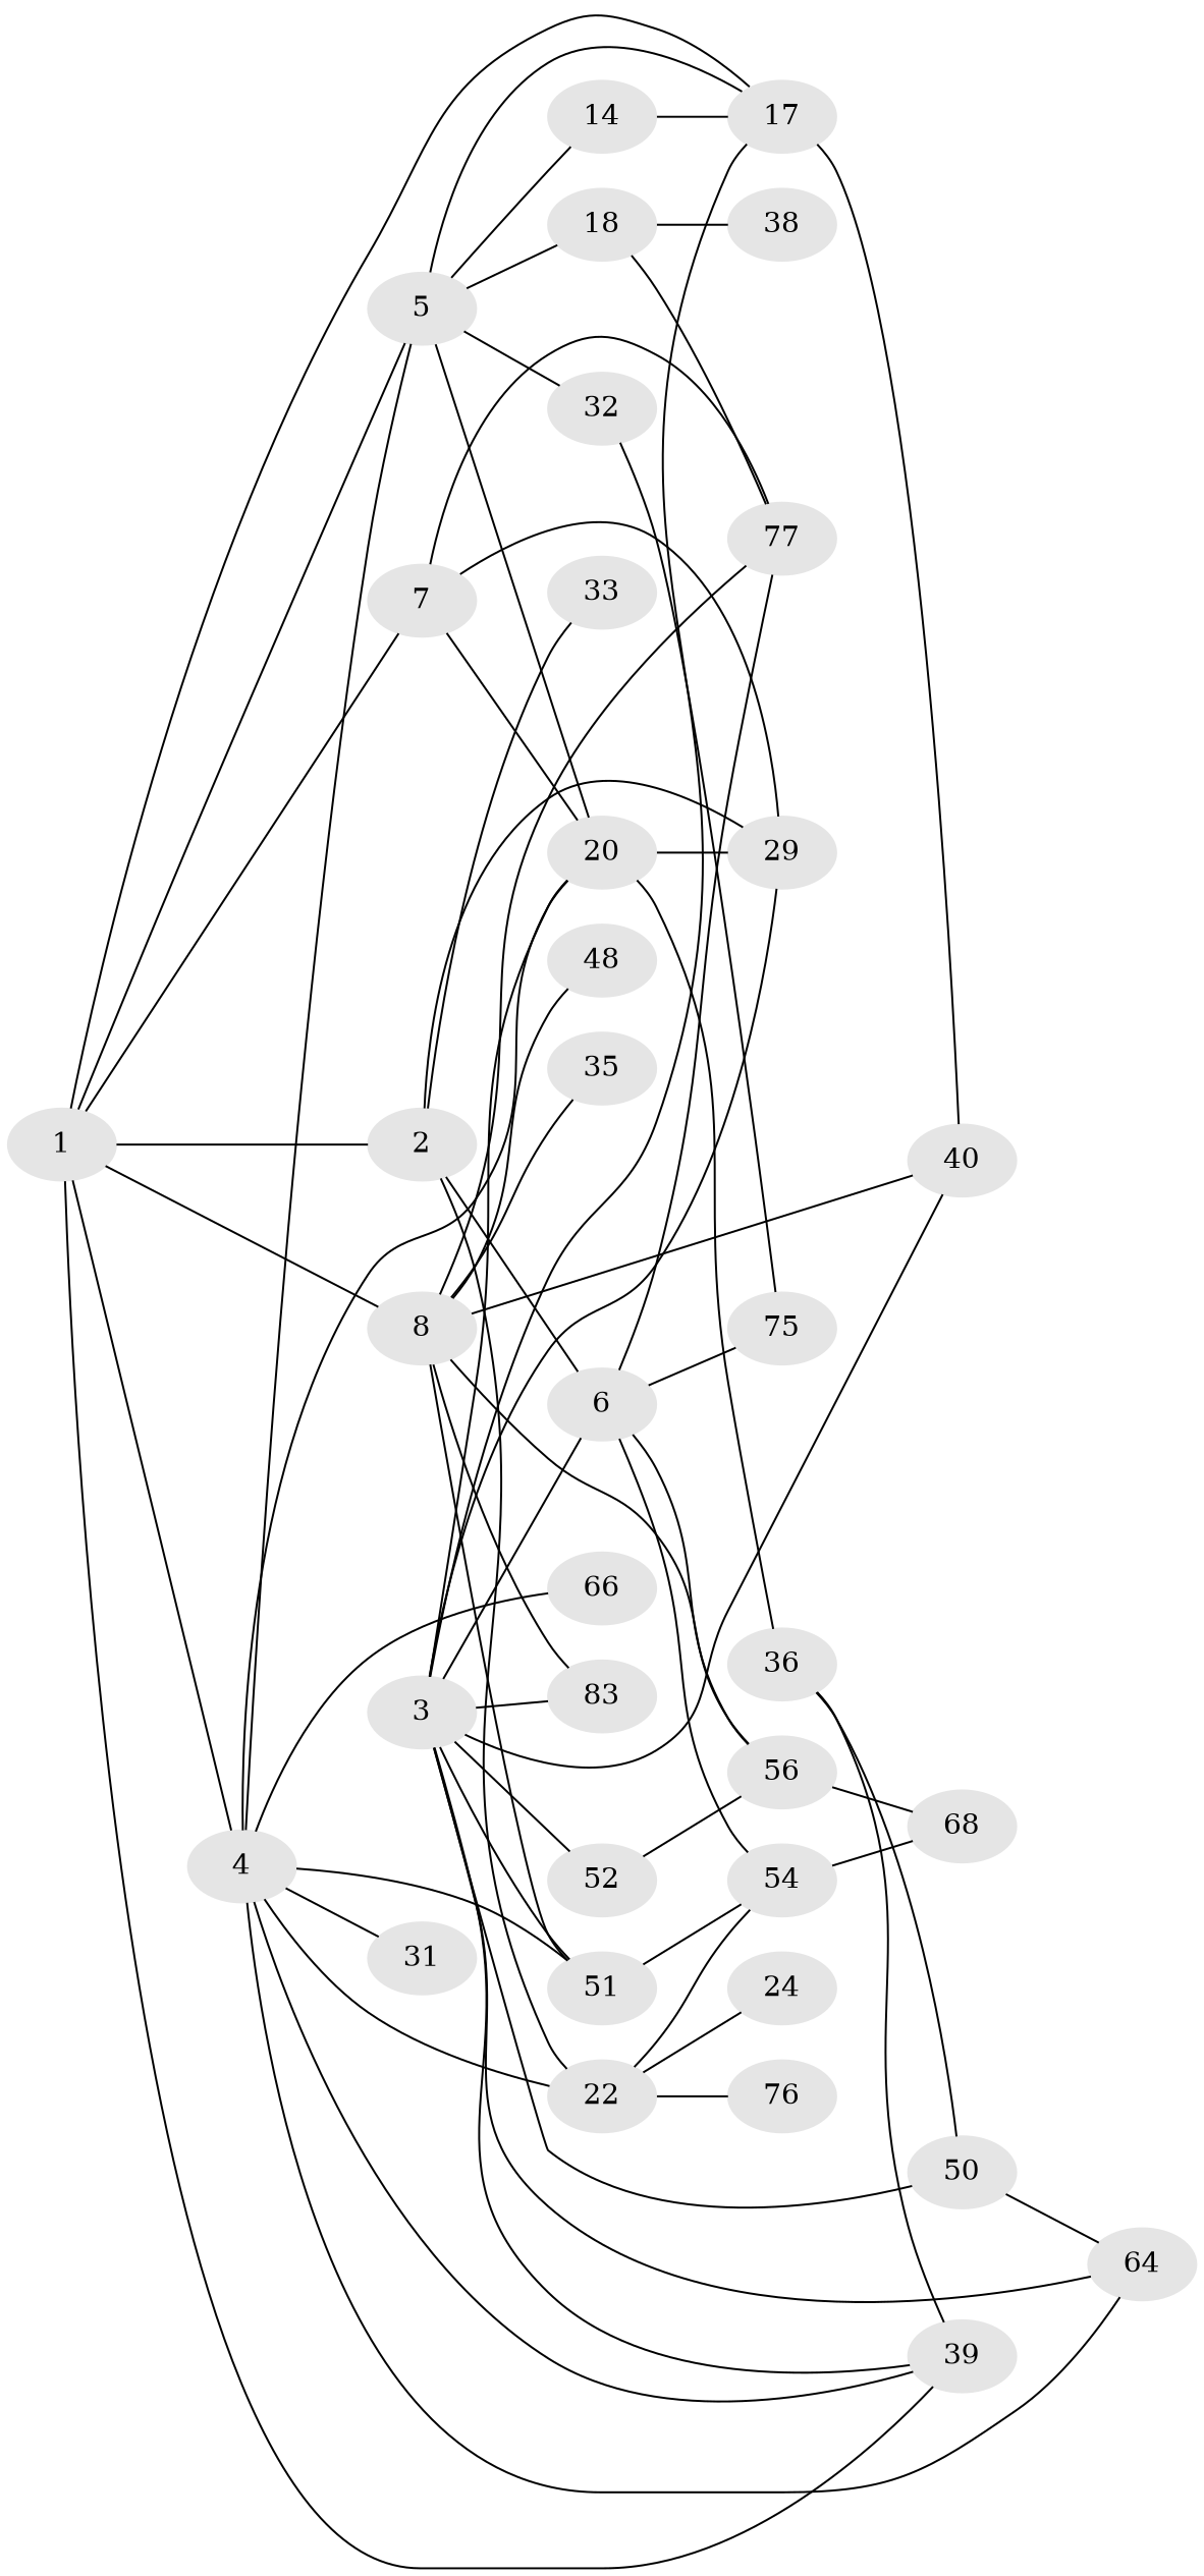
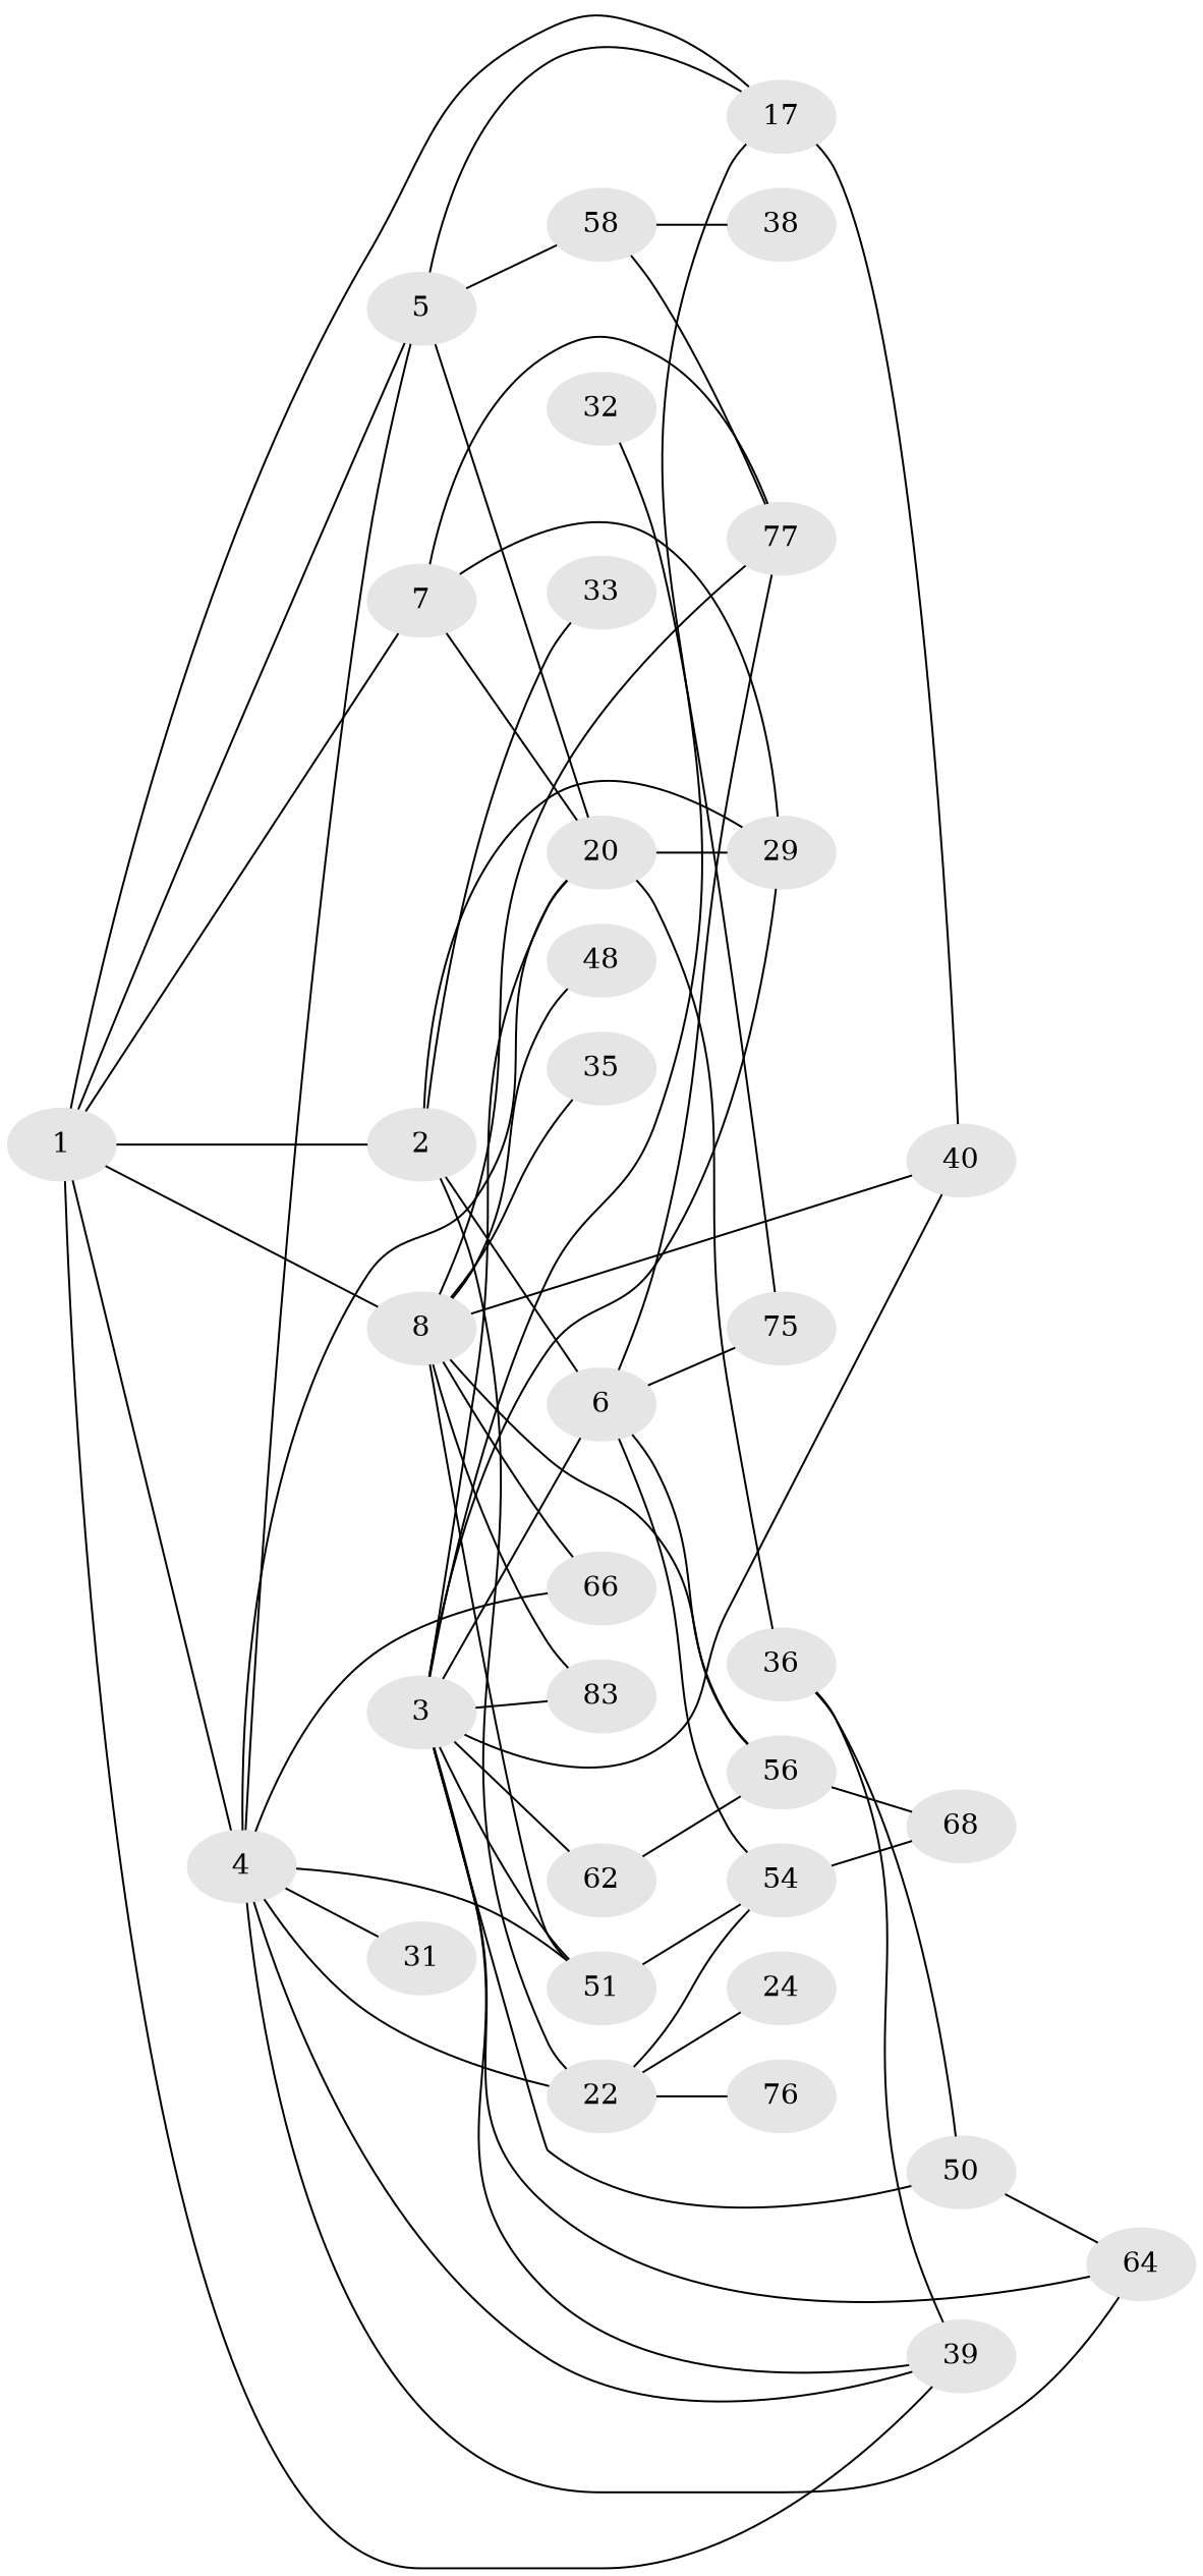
  graph {
    rankdir=LR
    node [color=gray90 style=filled]
    1
    2
    4 [super="+74+10+53"]
    5 [super="+9"]
    7 [super="+16+55"]
    8 [super="+13+19"]
    17 [super="+73+49+62"]
    39 [super="+47+69"]
    6 [super="+12+34+15"]
    22 [super="+41+23"]
    29 [super="+63+92"]
    33
    3 [super="+11+25+21"]
    20 [super="+59+70"]
    40 [super="+68+44"]
    50 [super="+57"]
    51
-   52 [super="+85"]
+   52 [super="+85" label=62]
    64
    83
    31
    66
-   14 [super="+43"]
-   18 [super="+82"]
+   18 [super="+82" label=58]
    32 [super="+67+46"]
    77 [super="+81"]
    56 [super="+72"]
    35 [super="+65"]
    48
    54 [super="+79"]
    75
    24
    76
    36 [super="+71+80"]
    38
    n36 [label=68]
    1 -- 2
    1 -- 4
    1 -- 5
    1 -- 7
    1 -- 8
    1 -- 17
    1 -- 39
    2 -- 6
    2 -- 22 [weight=2]
    2 -- 29
    2 -- 33
    4 -- 5
    4 -- 39
    4 -- 22
    4 -- 20
    4 -- 51
    4 -- 64
    4 -- 31
    4 -- 66
    5 -- 17
    5 -- 20
-   5 -- 14
    5 -- 18 [weight=2]
-   5 -- 32
    7 -- 29
    7 -- 20
    7 -- 77
    8 -- 40
    8 -- 51
    8 -- 83
+   8 -- 66
    8 -- 77
    8 -- 56
    8 -- 35
    8 -- 48
    17 -- 40
    6 -- 77
    6 -- 56
    6 -- 54
    6 -- 75
    22 -- 54
    22 -- 24
    22 -- 76
    3 -- 17
    3 -- 39 [weight=2]
    3 -- 6
    3 -- 29
    3 -- 20 [weight=3]
    3 -- 40
    3 -- 50
    3 -- 51
    3 -- 52
    3 -- 64
    3 -- 83
    20 -- 29 [weight=2]
    20 -- 36
    50 -- 64
    51 -- 54
    52 -- 56
-   14 -- 17
    18 -- 77
    18 -- 38
    32 -- 75
    56 -- n36
    54 -- n36
    36 -- 39
    36 -- 50
  }
